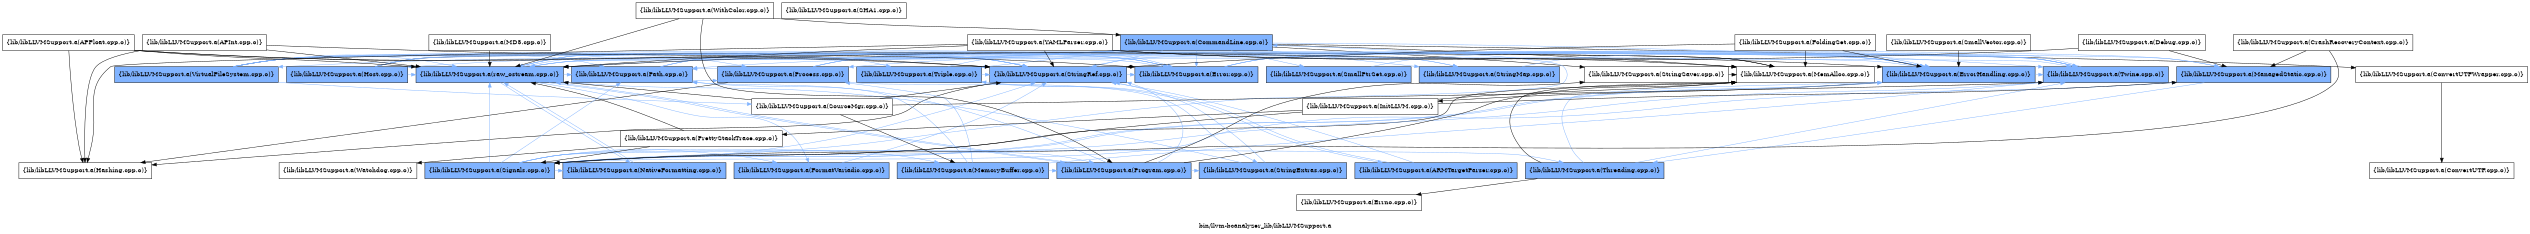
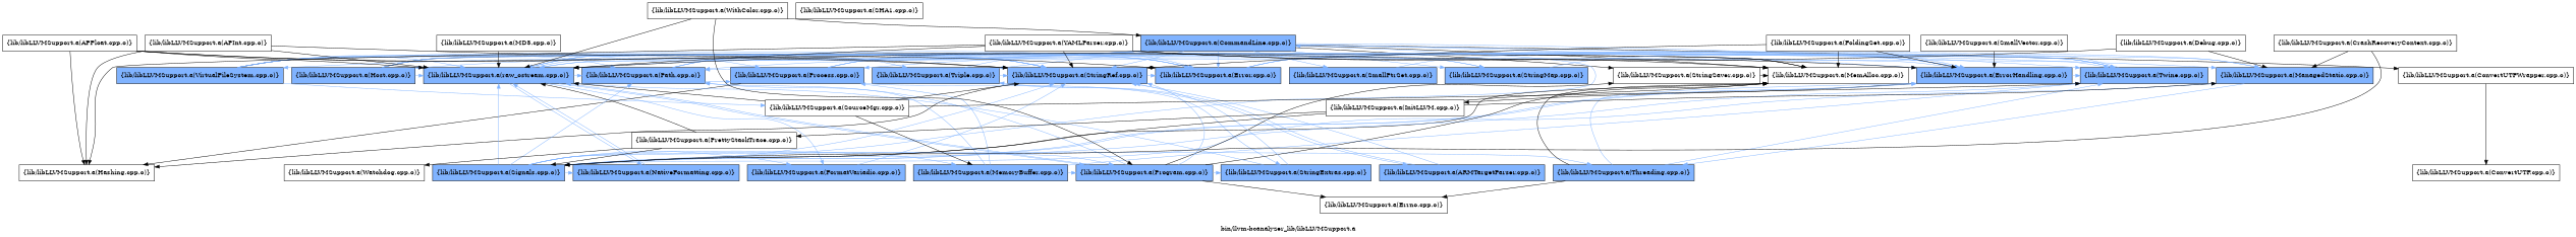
  digraph {
    label="bin/llvm-bcanalyzer_lib/libLLVMSupport.a"
    rankdir=TB
    node [fillcolor="0.600000 0.5 1" group=1 shape=box style=filled]
    edge [color="0.600000 0.5 1"]
    n1 [label="{lib/libLLVMSupport.a(CommandLine.cpp.o)}"]
    n2 [group=0 label="{lib/libLLVMSupport.a(ConvertUTFWrapper.cpp.o)}" fillcolor="" style=""]
    n3 [label="{lib/libLLVMSupport.a(Error.cpp.o)}"]
    n4 [label="{lib/libLLVMSupport.a(ErrorHandling.cpp.o)}"]
    n5 [label="{lib/libLLVMSupport.a(ManagedStatic.cpp.o)}"]
    n6 [group=0 label="{lib/libLLVMSupport.a(MemAlloc.cpp.o)}" fillcolor="" style=""]
    n7 [label="{lib/libLLVMSupport.a(SmallPtrSet.cpp.o)}"]
    n8 [label="{lib/libLLVMSupport.a(VirtualFileSystem.cpp.o)}"]
    n9 [label="{lib/libLLVMSupport.a(raw_ostream.cpp.o)}"]
    n10 [label="{lib/libLLVMSupport.a(Host.cpp.o)}"]
    n11 [label="{lib/libLLVMSupport.a(Path.cpp.o)}"]
    n12 [label="{lib/libLLVMSupport.a(StringMap.cpp.o)}"]
    n13 [group=0 label="{lib/libLLVMSupport.a(StringSaver.cpp.o)}" fillcolor="" style=""]
    n14 [label="{lib/libLLVMSupport.a(StringRef.cpp.o)}"]
    n15 [label="{lib/libLLVMSupport.a(Triple.cpp.o)}"]
    n16 [label="{lib/libLLVMSupport.a(Twine.cpp.o)}"]
    n17 [label="{lib/libLLVMSupport.a(Process.cpp.o)}"]
    n18 [group=0 label="{lib/libLLVMSupport.a(ConvertUTF.cpp.o)}" fillcolor="" style=""]
    n19 [label="{lib/libLLVMSupport.a(Signals.cpp.o)}"]
    n20 [label="{lib/libLLVMSupport.a(Threading.cpp.o)}"]
    n21 [label="{lib/libLLVMSupport.a(MemoryBuffer.cpp.o)}"]
    n22 [label="{lib/libLLVMSupport.a(NativeFormatting.cpp.o)}"]
    n23 [label="{lib/libLLVMSupport.a(FormatVariadic.cpp.o)}"]
    n24 [label="{lib/libLLVMSupport.a(Program.cpp.o)}"]
    n25 [group=0 label="{lib/libLLVMSupport.a(Hashing.cpp.o)}" fillcolor="" style=""]
    n26 [label="{lib/libLLVMSupport.a(ARMTargetParser.cpp.o)}"]
    n27 [label="{lib/libLLVMSupport.a(StringExtras.cpp.o)}"]
    n28 [group=0 label="{lib/libLLVMSupport.a(InitLLVM.cpp.o)}" fillcolor="" style=""]
    n29 [group=0 label="{lib/libLLVMSupport.a(SourceMgr.cpp.o)}" fillcolor="" style=""]
    n30 [group=0 label="{lib/libLLVMSupport.a(Errno.cpp.o)}" fillcolor="" style=""]
    n31 [group=0 label="{lib/libLLVMSupport.a(PrettyStackTrace.cpp.o)}" fillcolor="" style=""]
    n32 [group=0 label="{lib/libLLVMSupport.a(Watchdog.cpp.o)}" fillcolor="" style=""]
    n33 [group=0 label="{lib/libLLVMSupport.a(SHA1.cpp.o)}" fillcolor="" style=""]
    n34 [group=0 label="{lib/libLLVMSupport.a(Debug.cpp.o)}" fillcolor="" style=""]
    n35 [group=0 label="{lib/libLLVMSupport.a(SmallVector.cpp.o)}" fillcolor="" style=""]
    n36 [group=0 label="{lib/libLLVMSupport.a(APFloat.cpp.o)}" fillcolor="" style=""]
    n37 [group=0 label="{lib/libLLVMSupport.a(APInt.cpp.o)}" fillcolor="" style=""]
    n38 [group=0 label="{lib/libLLVMSupport.a(FoldingSet.cpp.o)}" fillcolor="" style=""]
    n39 [group=0 label="{lib/libLLVMSupport.a(WithColor.cpp.o)}" fillcolor="" style=""]
    n40 [group=0 label="{lib/libLLVMSupport.a(YAMLParser.cpp.o)}" fillcolor="" style=""]
    n41 [group=0 label="{lib/libLLVMSupport.a(MD5.cpp.o)}" fillcolor="" style=""]
    n42 [group=0 label="{lib/libLLVMSupport.a(CrashRecoveryContext.cpp.o)}" fillcolor="" style=""]
    subgraph sub_1 {
      rank=same
      n1
    }
    subgraph sub_2 {
      rank=same
      n2
      n3
      n4
      n5
      n6
      n7
      n8
      n9
      n10
      n11
      n12
      n13
      n14
      n15
      n16
      n17
    }
    subgraph sub_3 {
      rank=same
      n18
      n19
      n20
      n21
      n22
      n23
      n24
      n25
      n26
      n27
    }
    subgraph sub_4 {
      rank=same
      n1
    }
    subgraph sub_5 {
      rank=same
      n2
      n3
      n4
      n5
      n6
      n7
      n8
      n9
      n10
      n11
      n12
      n13
      n14
      n15
      n16
      n17
    }
    subgraph sub_6 {
      rank=same
      n18
      n19
      n20
      n21
      n22
      n23
      n24
      n25
      n26
      n27
    }
    n1 -> n2 [color=""]
    n1 -> n3
-   n14 -> n4
+   n1 -> n4
+   n1 -> n5
    n1 -> n6 [color=""]
    n1 -> n7
    n1 -> n8
    n1 -> n9
    n1 -> n10
    n1 -> n11
    n1 -> n12
    n1 -> n13 [color=""]
    n1 -> n14
    n1 -> n15
    n1 -> n16
    n1 -> n17
    n2 -> n18 [color=""]
    n3 -> n4
    n3 -> n5
-   n3 -> n9
    n3 -> n16
    n4 -> n9
    n4 -> n16
    n4 -> n19
    n4 -> n28 [color=""]
    n5 -> n20
    n7 -> n4
    n8 -> n3
    n8 -> n6 [color=""]
    n8 -> n9
    n8 -> n11
    n8 -> n12
    n8 -> n14
-   n8 -> n16
    n8 -> n29
    n9 -> n3
    n9 -> n4
    n9 -> n11
    n9 -> n16
    n9 -> n17
    n9 -> n22
    n9 -> n23
    n9 -> n24
    n10 -> n6 [color=""]
    n10 -> n9
    n10 -> n12
    n10 -> n14
    n10 -> n15
    n11 -> n3
    n11 -> n14
    n11 -> n16
    n11 -> n17
    n12 -> n4
    n13 -> n6 [color=""]
    n14 -> n3
    n14 -> n25 [color=""]
    n15 -> n14
    n15 -> n16
    n15 -> n26
    n16 -> n9
    n17 -> n3
    n17 -> n5
    n17 -> n11
    n17 -> n14
    n17 -> n25 [color=""]
    n17 -> n27
    n19 -> n1
    n19 -> n4
    n19 -> n5
    n19 -> n6 [color=""]
    n19 -> n9
    n19 -> n11
    n19 -> n14
    n19 -> n16
    n19 -> n20
    n19 -> n21
    n19 -> n22
    n19 -> n23
    n19 -> n24
    n20 -> n4
    n20 -> n6 [color=""]
    n20 -> n16
    n20 -> n30 [color=""]
    n21 -> n11
    n21 -> n16
    n21 -> n17
    n21 -> n24
    n22 -> n9
    n23 -> n14
    n24 -> n6 [color=""]
    n24 -> n9
    n24 -> n11
    n24 -> n13 [color=""]
    n24 -> n14
    n24 -> n27
+   n24 -> n30 [color=""]
    n26 -> n14
    n26 -> n15
    n27 -> n9
    n27 -> n14
    n28 -> n5 [color=""]
    n28 -> n6 [color=""]
    n28 -> n19 [color=""]
    n28 -> n31 [color=""]
    n29 -> n9 [color=""]
    n29 -> n14 [color=""]
    n29 -> n16 [color=""]
    n29 -> n21 [color=""]
    n31 -> n9 [color=""]
    n31 -> n19 [color=""]
    n31 -> n32 [color=""]
    n34 -> n5 [color=""]
    n34 -> n9 [color=""]
    n35 -> n4 [color=""]
    n36 -> n3 [color=""]
    n36 -> n9 [color=""]
    n36 -> n14 [color=""]
    n36 -> n25 [color=""]
    n37 -> n9 [color=""]
    n37 -> n14 [color=""]
    n37 -> n25 [color=""]
    n38 -> n4 [color=""]
    n38 -> n6 [color=""]
    n38 -> n14 [color=""]
    n39 -> n1 [color=""]
    n39 -> n9 [color=""]
    n39 -> n24 [color=""]
    n40 -> n4 [color=""]
    n40 -> n6 [color=""]
    n40 -> n9 [color=""]
    n40 -> n14 [color=""]
    n40 -> n25 [color=""]
    n41 -> n9 [color=""]
    n42 -> n5 [color=""]
    n42 -> n19 [color=""]
  }
